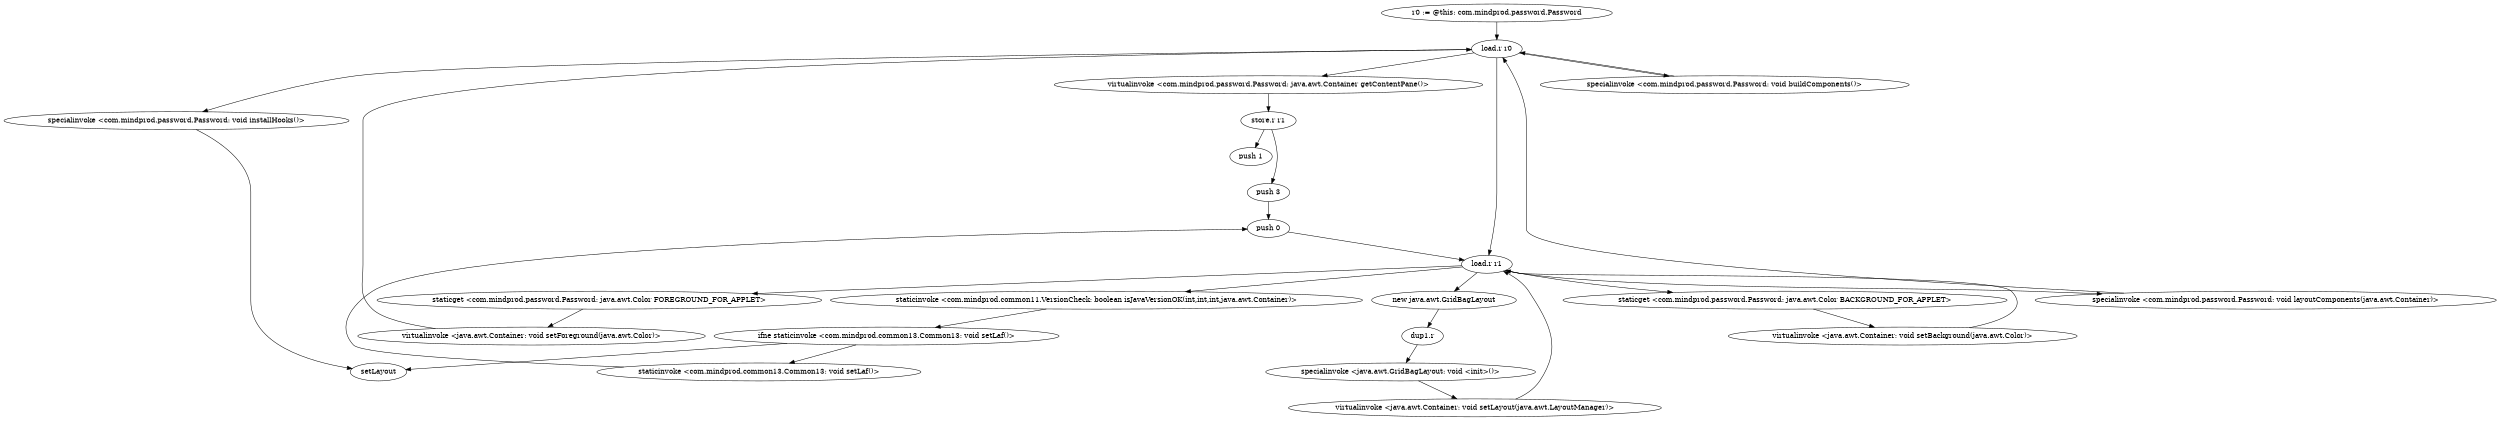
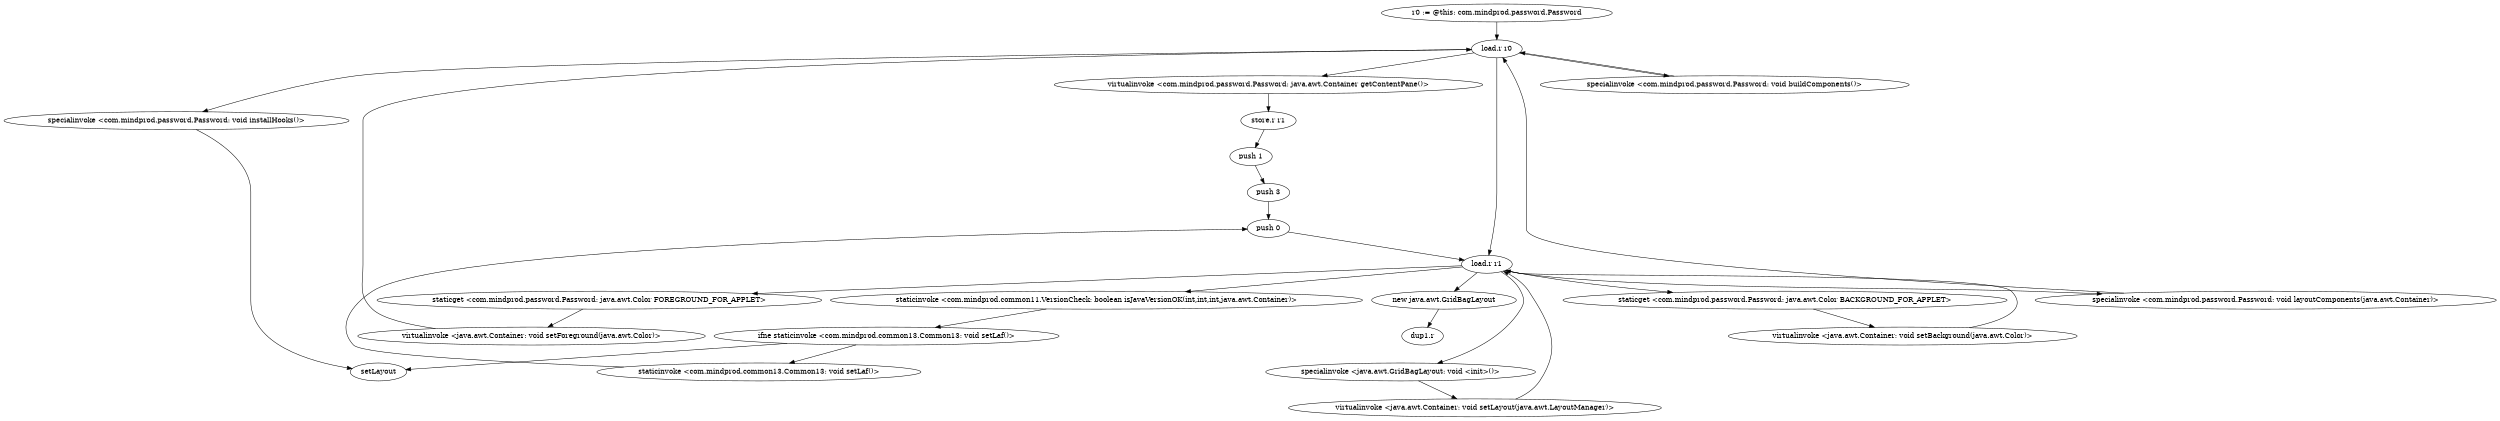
  digraph {
    "r0 := @this: com.mindprod.password.Password"
    "load.r r0"
    "virtualinvoke <com.mindprod.password.Password: java.awt.Container getContentPane()>"
    "load.r r1"
    "specialinvoke <com.mindprod.password.Password: void buildComponents()>"
    "specialinvoke <com.mindprod.password.Password: void installHooks()>"
    "store.r r1"
    "staticinvoke <com.mindprod.common11.VersionCheck: boolean isJavaVersionOK(int,int,int,java.awt.Container)>"
    "new java.awt.GridBagLayout"
    "staticget <com.mindprod.password.Password: java.awt.Color BACKGROUND_FOR_APPLET>"
    "staticget <com.mindprod.password.Password: java.awt.Color FOREGROUND_FOR_APPLET>"
    "specialinvoke <com.mindprod.password.Password: void layoutComponents(java.awt.Container)>"
    n13 [label=setLayout]
    "push 1"
    "push 3"
    "push 0"
    "ifne staticinvoke <com.mindprod.common13.Common13: void setLaf()>"
    "dup1.r"
    "virtualinvoke <java.awt.Container: void setBackground(java.awt.Color)>"
    "virtualinvoke <java.awt.Container: void setForeground(java.awt.Color)>"
    "staticinvoke <com.mindprod.common13.Common13: void setLaf()>"
    "specialinvoke <java.awt.GridBagLayout: void <init>()>"
    "virtualinvoke <java.awt.Container: void setLayout(java.awt.LayoutManager)>"
    "r0 := @this: com.mindprod.password.Password" -> "load.r r0"
    "load.r r0" -> "virtualinvoke <com.mindprod.password.Password: java.awt.Container getContentPane()>"
    "load.r r0" -> "load.r r1"
    "load.r r0" -> "specialinvoke <com.mindprod.password.Password: void buildComponents()>"
    "load.r r0" -> "specialinvoke <com.mindprod.password.Password: void installHooks()>"
    "virtualinvoke <com.mindprod.password.Password: java.awt.Container getContentPane()>" -> "store.r r1"
    "load.r r1" -> "staticinvoke <com.mindprod.common11.VersionCheck: boolean isJavaVersionOK(int,int,int,java.awt.Container)>"
    "load.r r1" -> "new java.awt.GridBagLayout"
    "load.r r1" -> "staticget <com.mindprod.password.Password: java.awt.Color BACKGROUND_FOR_APPLET>"
    "load.r r1" -> "staticget <com.mindprod.password.Password: java.awt.Color FOREGROUND_FOR_APPLET>"
    "load.r r1" -> "specialinvoke <com.mindprod.password.Password: void layoutComponents(java.awt.Container)>"
    "specialinvoke <com.mindprod.password.Password: void buildComponents()>" -> "load.r r0"
    "specialinvoke <com.mindprod.password.Password: void installHooks()>" -> n13
    "store.r r1" -> "push 1"
    "staticinvoke <com.mindprod.common11.VersionCheck: boolean isJavaVersionOK(int,int,int,java.awt.Container)>" -> "ifne staticinvoke <com.mindprod.common13.Common13: void setLaf()>"
    "new java.awt.GridBagLayout" -> "dup1.r"
    "staticget <com.mindprod.password.Password: java.awt.Color BACKGROUND_FOR_APPLET>" -> "virtualinvoke <java.awt.Container: void setBackground(java.awt.Color)>"
    "staticget <com.mindprod.password.Password: java.awt.Color FOREGROUND_FOR_APPLET>" -> "virtualinvoke <java.awt.Container: void setForeground(java.awt.Color)>"
    "specialinvoke <com.mindprod.password.Password: void layoutComponents(java.awt.Container)>" -> "load.r r0"
-   "store.r r1" -> "push 3"
+   "push 1" -> "push 3"
    "push 3" -> "push 0"
    "push 0" -> "load.r r1"
    "ifne staticinvoke <com.mindprod.common13.Common13: void setLaf()>" -> n13
    "ifne staticinvoke <com.mindprod.common13.Common13: void setLaf()>" -> "staticinvoke <com.mindprod.common13.Common13: void setLaf()>"
-   "dup1.r" -> "specialinvoke <java.awt.GridBagLayout: void <init>()>"
+   "load.r r1" -> "specialinvoke <java.awt.GridBagLayout: void <init>()>"
    "virtualinvoke <java.awt.Container: void setBackground(java.awt.Color)>" -> "load.r r1"
    "virtualinvoke <java.awt.Container: void setForeground(java.awt.Color)>" -> "load.r r0"
    "staticinvoke <com.mindprod.common13.Common13: void setLaf()>" -> "push 0"
    "specialinvoke <java.awt.GridBagLayout: void <init>()>" -> "virtualinvoke <java.awt.Container: void setLayout(java.awt.LayoutManager)>"
    "virtualinvoke <java.awt.Container: void setLayout(java.awt.LayoutManager)>" -> "load.r r1"
  }
